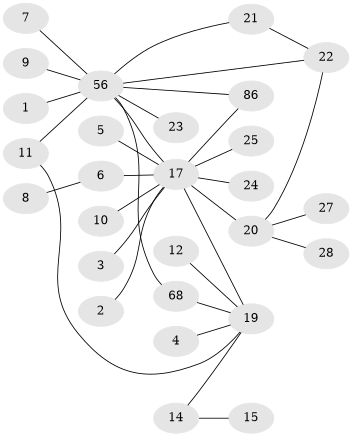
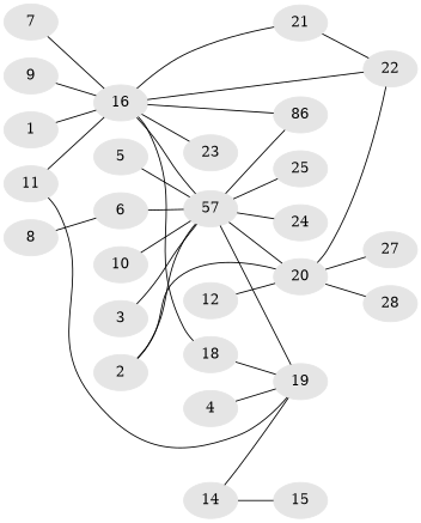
  graph {
    rankdir=LR
    node [color=gray90 style=filled]
    edge [weight=1.0]
    1
-   16 [label=56]
-   17
-   18 [label=68]
+   16
+   17 [label=57]
+   18
    21
    22
    23
    n8 [label=86]
    2
    20
    19
    24
    25
    27
    28
    3
    4
    5
    6
    7
    8
    9
    10
    11
    12
    14
    15
    1 -- 16
    16 -- 17 [weight=2.0]
    16 -- 18
    16 -- 21
    16 -- 22
    16 -- 23
    16 -- n8
    17 -- n8
    17 -- 20
    17 -- 19
    17 -- 24
    17 -- 25
    18 -- 19
    21 -- 22
    2 -- 17
+   2 -- 20
    20 -- 22
    20 -- 27
    20 -- 28
    3 -- 17
    4 -- 19
    5 -- 17
    6 -- 17
    7 -- 16
    8 -- 6
    9 -- 16
    10 -- 17
    11 -- 16
    11 -- 19
-   12 -- 19
+   12 -- 20
    14 -- 19
    14 -- 15
  }
